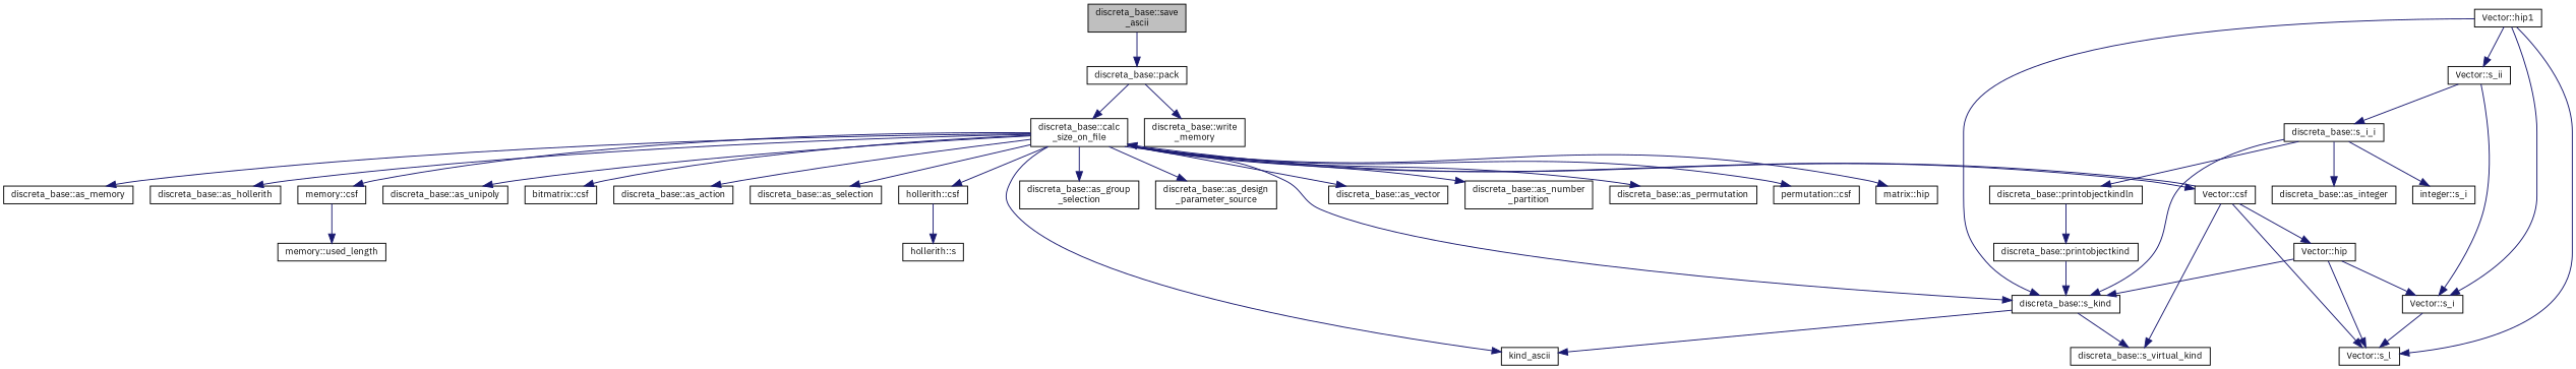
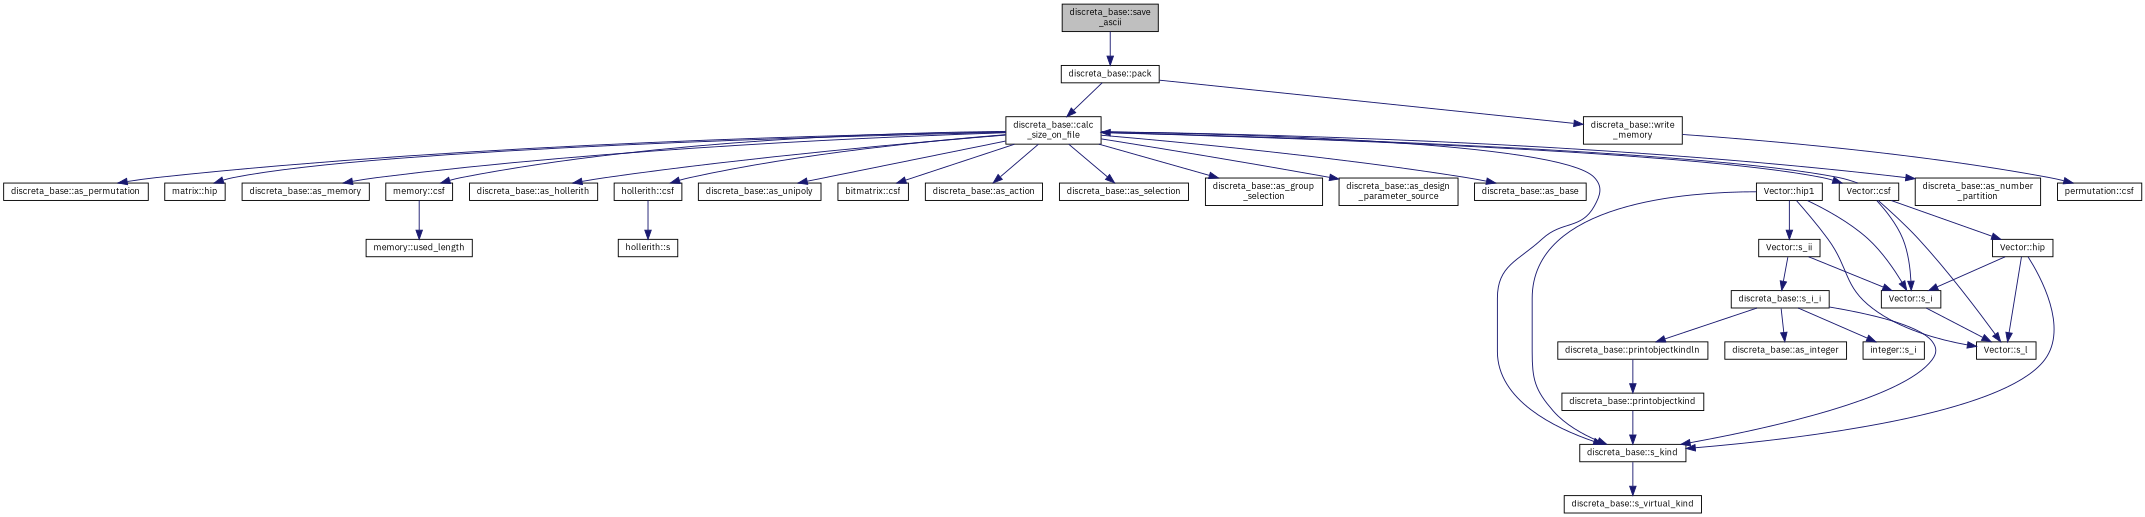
  digraph {
    fontname="IBM Plex Sans"
    rankdir=TB
    node [color=black fillcolor=white fontname="IBM Plex Sans" fontsize=10 shape=record style=filled]
    edge [color=midnightblue fontname="IBM Plex Sans" fontsize=10 labelfontname=Helvetica labelfontsize=10 style=solid]
    n1 [fillcolor=grey75 fontcolor=black height=0.2 label="discreta_base::save\l_ascii" width=0.4]
    n2 [height=0.2 label="discreta_base::pack" width=0.4]
    n3 [height=0.2 label="discreta_base::calc\l_size_on_file" width=0.4]
    n4 [height=0.2 label="discreta_base::write\l_memory" width=0.4]
    n5 [height=0.2 label="discreta_base::s_kind" width=0.4]
-   n6 [height=0.2 label=kind_ascii width=0.4]
-   n7 [height=0.2 label="discreta_base::as_vector" width=0.4]
+   n7 [height=0.2 label="discreta_base::as_base" width=0.4]
    n8 [height=0.2 label="Vector::csf" width=0.4]
    n9 [height=0.2 label="discreta_base::as_number\l_partition" width=0.4]
    n10 [height=0.2 label="discreta_base::as_permutation" width=0.4]
    n11 [height=0.2 label="permutation::csf" width=0.4]
    n12 [height=0.2 label="matrix::hip" width=0.4]
    n13 [height=0.2 label="discreta_base::as_memory" width=0.4]
    n14 [height=0.2 label="memory::csf" width=0.4]
    n15 [height=0.2 label="discreta_base::as_hollerith" width=0.4]
    n16 [height=0.2 label="hollerith::csf" width=0.4]
    n17 [height=0.2 label="discreta_base::as_unipoly" width=0.4]
    n18 [height=0.2 label="bitmatrix::csf" width=0.4]
    n19 [height=0.2 label="discreta_base::as_action" width=0.4]
    n20 [height=0.2 label="discreta_base::as_selection" width=0.4]
    n21 [height=0.2 label="discreta_base::as_group\l_selection" width=0.4]
    n22 [height=0.2 label="discreta_base::as_design\l_parameter_source" width=0.4]
    n23 [height=0.2 label="discreta_base::s_virtual_kind" width=0.4]
    n24 [height=0.2 label="Vector::s_l" width=0.4]
    n25 [height=0.2 label="Vector::hip" width=0.4]
    n26 [height=0.2 label="Vector::s_i" width=0.4]
    n27 [height=0.2 label="memory::used_length" width=0.4]
    n28 [height=0.2 label="hollerith::s" width=0.4]
    n29 [height=0.2 label="Vector::hip1" width=0.4]
    n30 [height=0.2 label="Vector::s_ii" width=0.4]
    n31 [height=0.2 label="discreta_base::s_i_i" width=0.4]
    n32 [height=0.2 label="discreta_base::printobjectkindln" width=0.4]
    n33 [height=0.2 label="discreta_base::as_integer" width=0.4]
    n34 [height=0.2 label="integer::s_i" width=0.4]
    n35 [height=0.2 label="discreta_base::printobjectkind" width=0.4]
    n1 -> n2
    n2 -> n3
    n2 -> n4
    n3 -> n5
-   n3 -> n6
    n3 -> n7
    n3 -> n8
    n3 -> n9
    n3 -> n10
-   n3 -> n11
+   n4 -> n11
    n3 -> n12
    n3 -> n13
    n3 -> n14
    n3 -> n15
    n3 -> n16
    n3 -> n17
    n3 -> n18
    n3 -> n19
    n3 -> n20
    n3 -> n21
    n3 -> n22
-   n5 -> n6
    n5 -> n23
    n8 -> n3
    n8 -> n24
    n8 -> n25
-   n8 -> n23
+   n8 -> n26
    n14 -> n27
    n16 -> n28
    n25 -> n5
    n25 -> n24
    n25 -> n26
    n26 -> n24
    n29 -> n5
    n29 -> n24
    n29 -> n26
    n29 -> n30
    n30 -> n26
    n30 -> n31
    n31 -> n5
    n31 -> n32
    n31 -> n33
    n31 -> n34
    n32 -> n35
    n35 -> n5
  }
